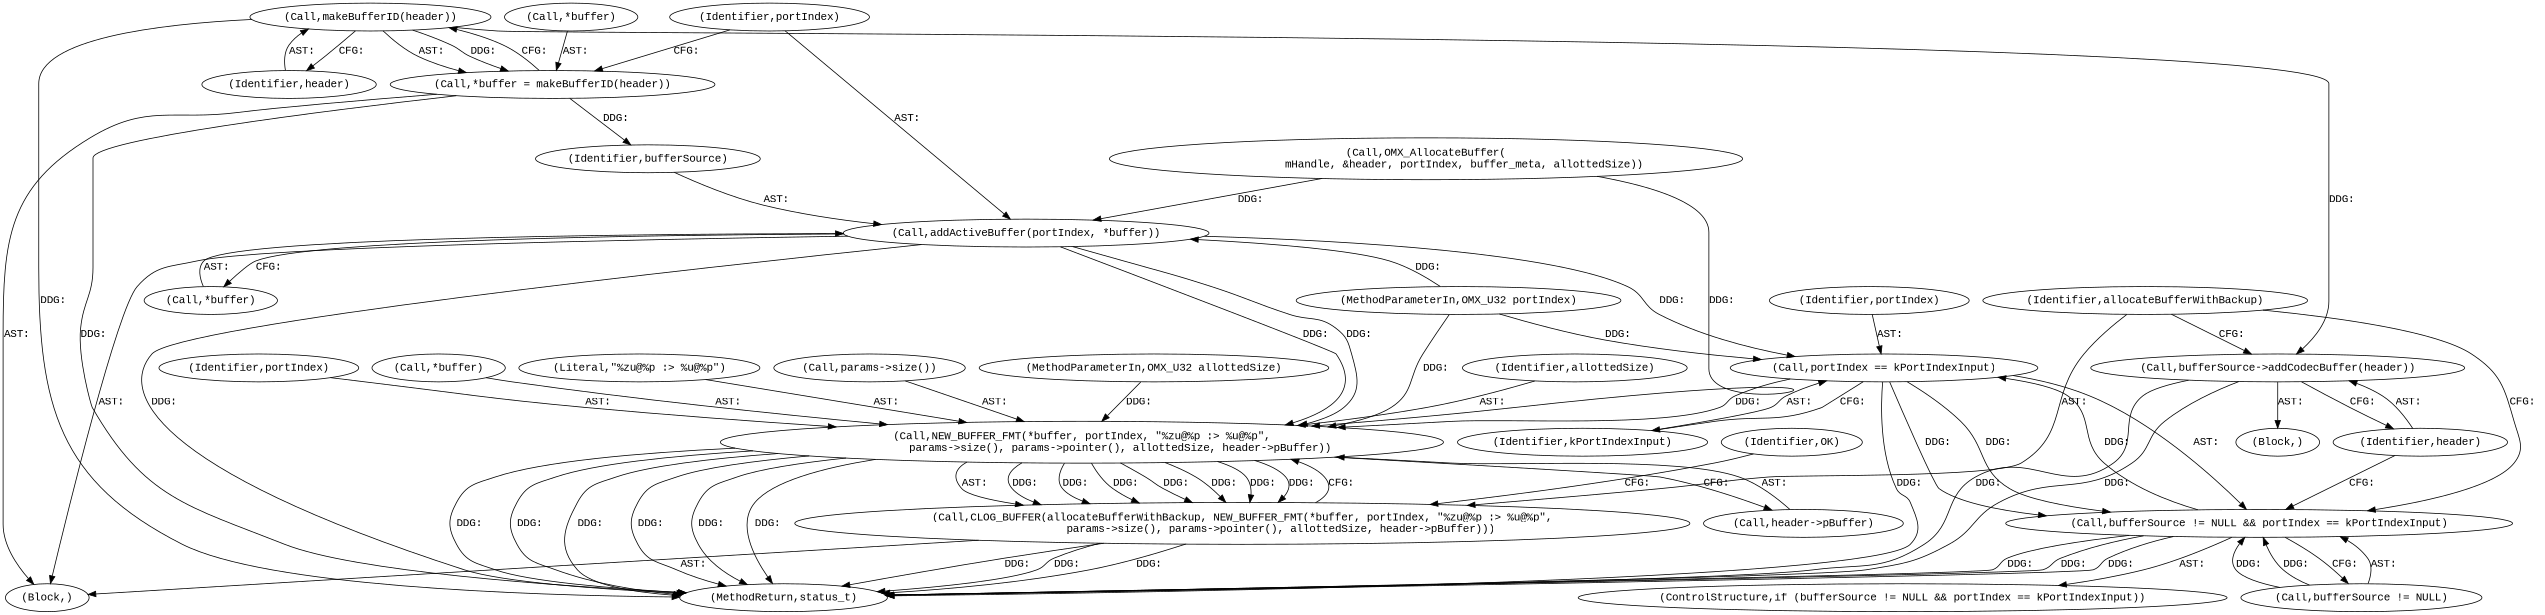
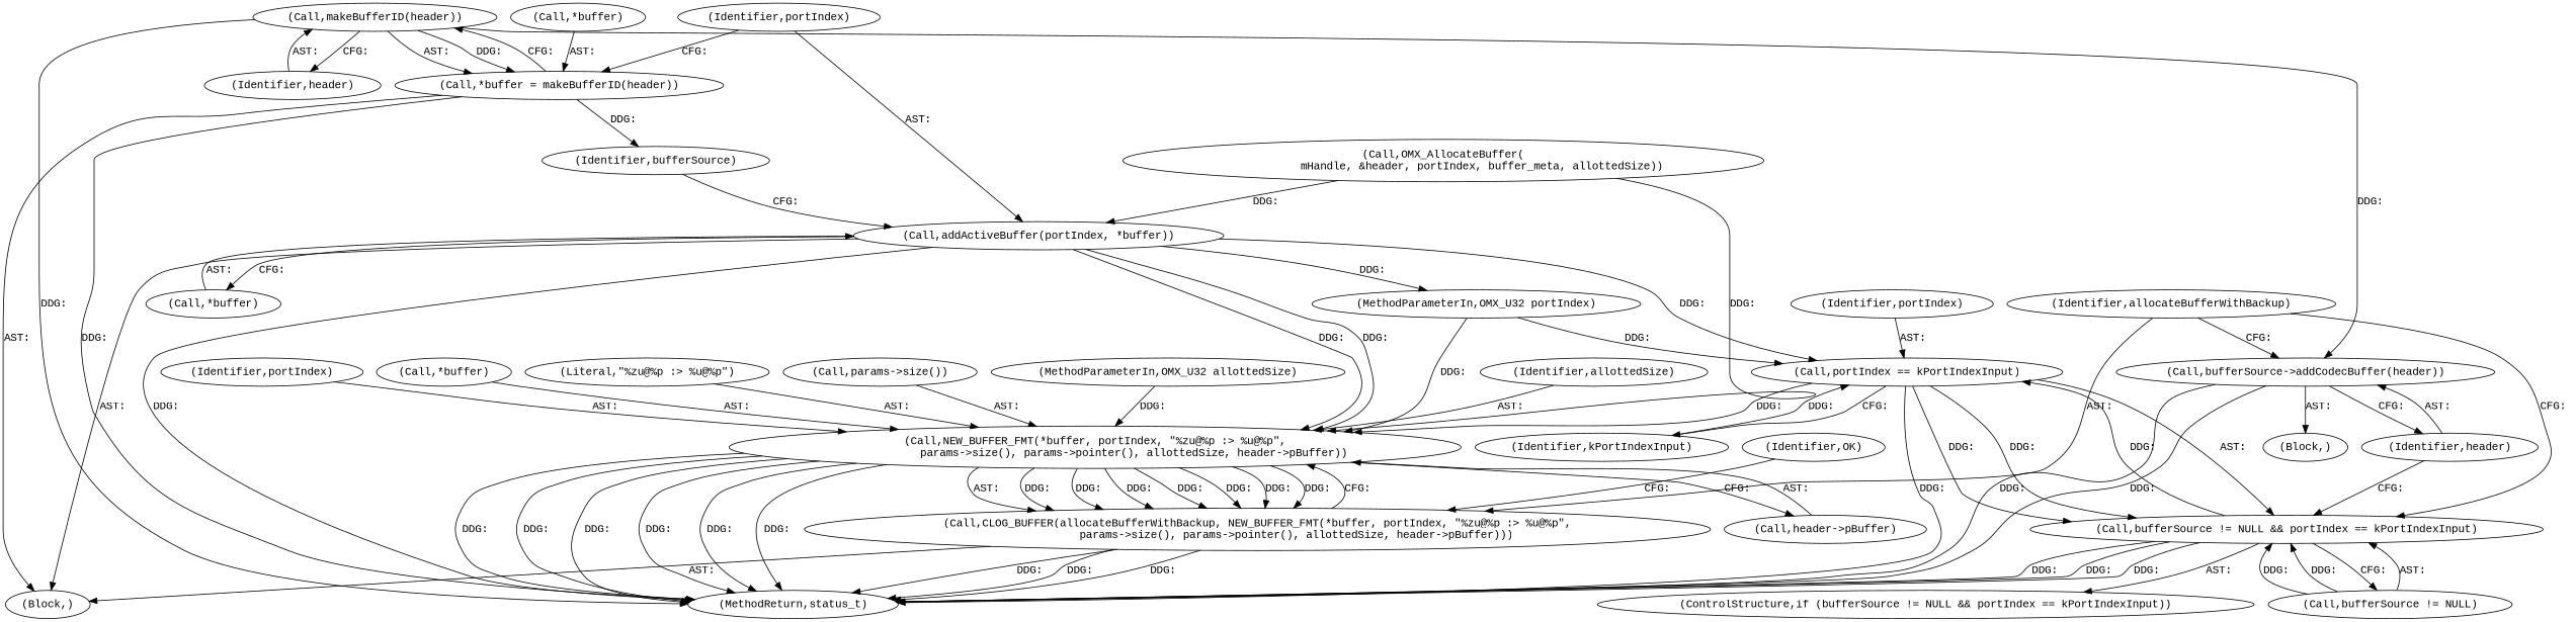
  digraph {
    fontname="Liberation Mono"
    node [fontname="Liberation Mono"]
    edge [fontname="Liberation Mono"]
    n1 [label="(Call,makeBufferID(header))"]
    n2 [label="(Call,*buffer = makeBufferID(header))"]
    n3 [label="(Call,bufferSource->addCodecBuffer(header))"]
    n4 [label="(Identifier,header)"]
    n5 [label="(MethodReturn,status_t)"]
    n6 [label="(Block,)"]
    n7 [label="(Identifier,bufferSource)"]
    n8 [label="(Identifier,header)"]
    n9 [label="(Block,)"]
    n10 [label="(Call,addActiveBuffer(portIndex, *buffer))"]
    n11 [label="(Call,portIndex == kPortIndexInput)"]
    n12 [label="(Call,NEW_BUFFER_FMT(*buffer, portIndex, \"%zu@%p :> %u@%p\",\n            params->size(), params->pointer(), allottedSize, header->pBuffer))"]
    n13 [label="(Call,*buffer)"]
    n14 [label="(Call,bufferSource != NULL && portIndex == kPortIndexInput)"]
    n15 [label="(Identifier,kPortIndexInput)"]
    n16 [label="(Call,CLOG_BUFFER(allocateBufferWithBackup, NEW_BUFFER_FMT(*buffer, portIndex, \"%zu@%p :> %u@%p\",\n            params->size(), params->pointer(), allottedSize, header->pBuffer)))"]
    n17 [label="(Call,header->pBuffer)"]
    n18 [label="(ControlStructure,if (bufferSource != NULL && portIndex == kPortIndexInput))"]
    n19 [label="(Call,bufferSource != NULL)"]
    n20 [label="(Identifier,allottedSize)"]
    n21 [label="(MethodParameterIn,OMX_U32 portIndex)"]
    n22 [label="(Call,OMX_AllocateBuffer(\n            mHandle, &header, portIndex, buffer_meta, allottedSize))"]
    n23 [label="(Identifier,portIndex)"]
    n24 [label="(Identifier,allocateBufferWithBackup)"]
    n25 [label="(Identifier,portIndex)"]
    n26 [label="(Identifier,portIndex)"]
    n27 [label="(Call,*buffer)"]
    n28 [label="(Call,*buffer)"]
    n29 [label="(Literal,\"%zu@%p :> %u@%p\")"]
    n30 [label="(Identifier,OK)"]
    n31 [label="(Call,params->size())"]
    n32 [label="(MethodParameterIn,OMX_U32 allottedSize)"]
    n1 -> n2 [label="AST: "]
    n1 -> n2 [label="DDG: "]
    n1 -> n3 [label="DDG: "]
    n1 -> n4 [label="CFG: "]
    n1 -> n5 [label="DDG: "]
    n2 -> n1 [label="CFG: "]
    n2 -> n5 [label="DDG: "]
    n2 -> n6 [label="AST: "]
    n2 -> n7 [label="DDG: "]
    n3 -> n5 [label="DDG: "]
    n3 -> n5 [label="DDG: "]
    n3 -> n8 [label="CFG: "]
    n3 -> n9 [label="AST: "]
    n4 -> n1 [label="AST: "]
-   n7 -> n10 [label="AST: "]
+   n7 -> n10 [label="CFG: "]
    n8 -> n3 [label="AST: "]
    n8 -> n14 [label="CFG: "]
    n10 -> n5 [label="DDG: "]
    n10 -> n6 [label="AST: "]
    n10 -> n11 [label="DDG: "]
    n10 -> n12 [label="DDG: "]
    n10 -> n12 [label="DDG: "]
    n10 -> n13 [label="CFG: "]
    n11 -> n5 [label="DDG: "]
    n11 -> n12 [label="DDG: "]
    n11 -> n14 [label="AST: "]
    n11 -> n14 [label="DDG: "]
    n11 -> n14 [label="DDG: "]
    n11 -> n15 [label="CFG: "]
    n12 -> n5 [label="DDG: "]
    n12 -> n5 [label="DDG: "]
    n12 -> n5 [label="DDG: "]
    n12 -> n5 [label="DDG: "]
    n12 -> n5 [label="DDG: "]
    n12 -> n5 [label="DDG: "]
    n12 -> n16 [label="AST: "]
    n12 -> n16 [label="DDG: "]
    n12 -> n16 [label="DDG: "]
    n12 -> n16 [label="DDG: "]
    n12 -> n16 [label="DDG: "]
    n12 -> n16 [label="DDG: "]
    n12 -> n16 [label="DDG: "]
    n12 -> n16 [label="DDG: "]
    n12 -> n17 [label="CFG: "]
    n13 -> n10 [label="AST: "]
    n14 -> n5 [label="DDG: "]
    n14 -> n5 [label="DDG: "]
    n14 -> n5 [label="DDG: "]
    n14 -> n11 [label="DDG: "]
    n14 -> n18 [label="AST: "]
    n14 -> n19 [label="CFG: "]
-   n15 -> n11 [label="AST: "]
+   n15 -> n11 [label="DDG: "]
    n16 -> n5 [label="DDG: "]
    n16 -> n5 [label="DDG: "]
    n16 -> n5 [label="DDG: "]
    n16 -> n6 [label="AST: "]
    n16 -> n12 [label="CFG: "]
    n17 -> n12 [label="AST: "]
    n19 -> n14 [label="AST: "]
    n19 -> n14 [label="DDG: "]
    n19 -> n14 [label="DDG: "]
    n20 -> n12 [label="AST: "]
-   n21 -> n10 [label="DDG: "]
+   n10 -> n21 [label="DDG: "]
    n21 -> n11 [label="DDG: "]
    n21 -> n12 [label="DDG: "]
    n22 -> n10 [label="DDG: "]
    n22 -> n12 [label="DDG: "]
    n23 -> n2 [label="CFG: "]
    n23 -> n10 [label="AST: "]
    n24 -> n3 [label="CFG: "]
    n24 -> n14 [label="CFG: "]
    n24 -> n16 [label="AST: "]
    n25 -> n11 [label="AST: "]
    n26 -> n12 [label="AST: "]
    n27 -> n2 [label="AST: "]
    n28 -> n12 [label="AST: "]
    n29 -> n12 [label="AST: "]
    n30 -> n16 [label="CFG: "]
    n31 -> n12 [label="AST: "]
    n32 -> n12 [label="DDG: "]
  }
